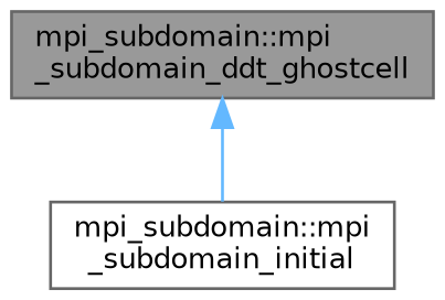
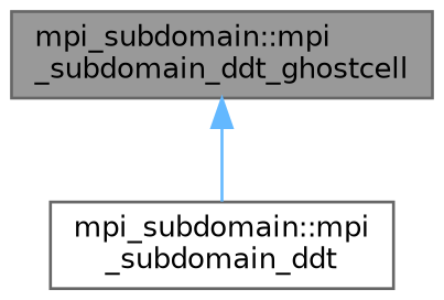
  digraph {
    rankdir=TB
    node [fontname=Helvetica fontsize=10 shape=box style=filled]
    n1 [color=gray40 fillcolor=grey60 fontcolor=black height=0.2 label="mpi_subdomain::mpi\l_subdomain_ddt_ghostcell" width=0.4]
-   n2 [color=grey40 fillcolor=white height=0.2 label="mpi_subdomain::mpi\l_subdomain_initial" width=0.4]
+   n2 [color=grey40 fillcolor=white height=0.2 label="mpi_subdomain::mpi\l_subdomain_ddt" width=0.4]
    n1 -> n2 [color=steelblue1 dir=back fontname=Helvetica fontsize=10 labelfontname=Helvetica labelfontsize=10 style=solid]
  }
